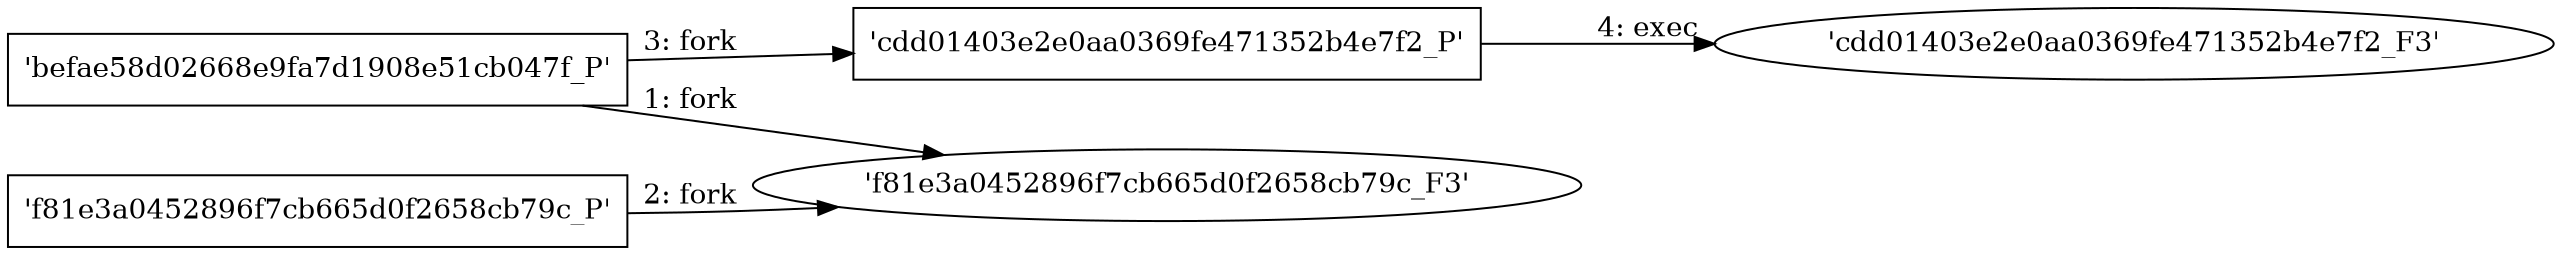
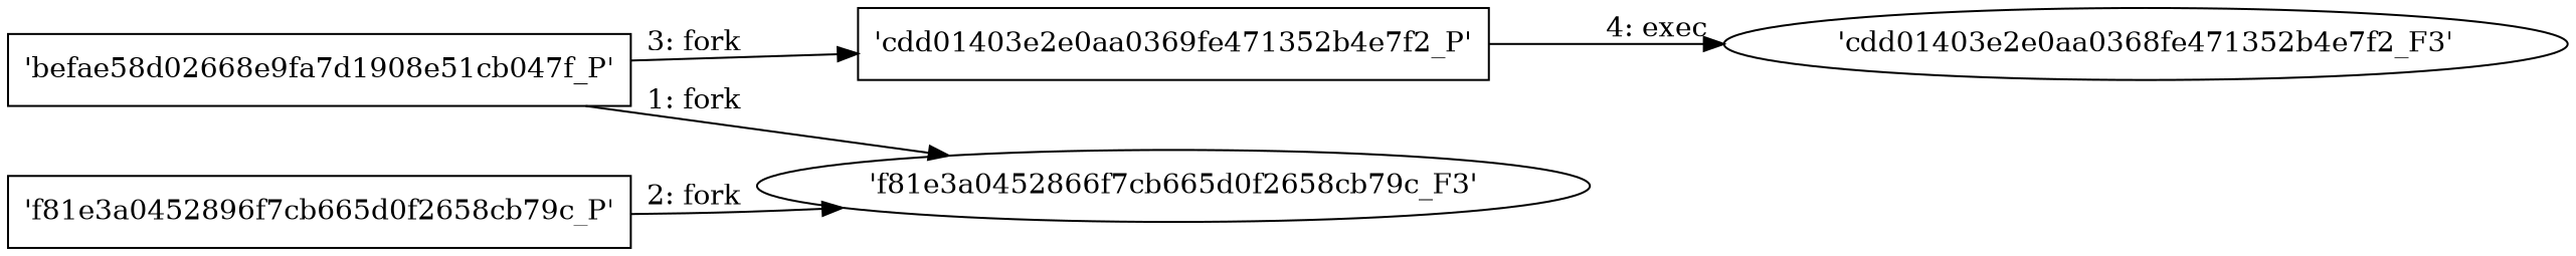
  digraph {
    engine=neato
    fixedsize=false
    fontsize=10
    nodesep=0.3
    rankdir=LR
    ranksep=0
    splines=true
    node [node_type=Process shape=box]
    "'befae58d02668e9fa7d1908e51cb047f_P'"
    "'cdd01403e2e0aa0369fe471352b4e7f2_P'"
-   "'f81e3a0452896f7cb665d0f2658cb79c_F3'" [node_type=File shape=ellipse]
+   "'f81e3a0452896f7cb665d0f2658cb79c_F3'" [node_type=File shape=ellipse label="'f81e3a0452866f7cb665d0f2658cb79c_F3'"]
    "'f81e3a0452896f7cb665d0f2658cb79c_P'"
-   "'cdd01403e2e0aa0369fe471352b4e7f2_F3'" [node_type=File shape=ellipse]
+   "'cdd01403e2e0aa0369fe471352b4e7f2_F3'" [node_type=File shape=ellipse label="'cdd01403e2e0aa0368fe471352b4e7f2_F3'"]
    "'befae58d02668e9fa7d1908e51cb047f_P'" -> "'cdd01403e2e0aa0369fe471352b4e7f2_P'" [label="3: fork"]
    "'befae58d02668e9fa7d1908e51cb047f_P'" -> "'f81e3a0452896f7cb665d0f2658cb79c_F3'" [label="1: fork"]
    "'cdd01403e2e0aa0369fe471352b4e7f2_P'" -> "'cdd01403e2e0aa0369fe471352b4e7f2_F3'" [label="4: exec"]
    "'f81e3a0452896f7cb665d0f2658cb79c_P'" -> "'f81e3a0452896f7cb665d0f2658cb79c_F3'" [label="2: fork"]
  }
